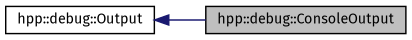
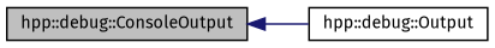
  digraph {
    rankdir=LR
    fontname="Fira Sans"
    node [color=black fontname="Fira Sans" fontsize=10 shape=record style=filled]
    n1 [fillcolor=grey75 fontcolor=black height=0.2 label="hpp::debug::ConsoleOutput" width=0.4]
    n2 [fillcolor=white height=0.2 label="hpp::debug::Output" width=0.4]
-   n2 -> n1 [color=midnightblue dir=back fontname="Fira Sans" fontsize=10 labelfontname=FreeSans labelfontsize=10 style=solid]
+   n1 -> n2 [color=midnightblue dir=back fontname="Fira Sans" fontsize=10 labelfontname=FreeSans labelfontsize=10 style=solid]
  }
